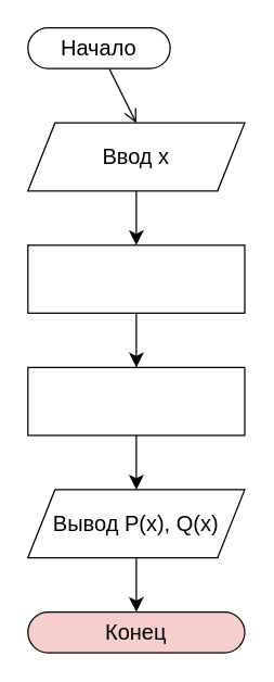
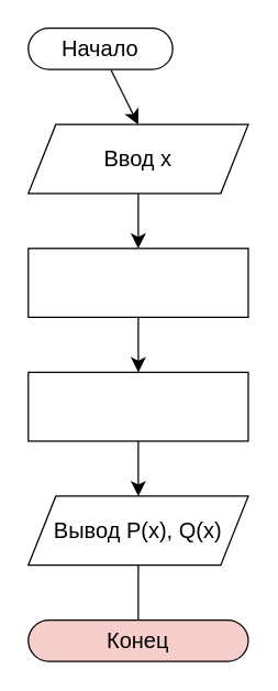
  <mxCell id="0" />
  <mxCell id="1" parent="0" />
- <mxCell id="2" style="edgeStyle=none;curved=1;rounded=0;orthogonalLoop=1;jettySize=auto;html=1;entryX=0.5;entryY=0;entryDx=0;entryDy=0;fontSize=12;startSize=8;endSize=8;endArrow=open;" edge="1" parent="1" source="3" target="5"><mxGeometry relative="1" as="geometry" /></mxCell>
+ <mxCell id="2" style="edgeStyle=none;curved=1;rounded=0;orthogonalLoop=1;jettySize=auto;html=1;entryX=0.5;entryY=0;entryDx=0;entryDy=0;fontSize=12;startSize=8;endSize=8;" edge="1" parent="1" source="3" target="5"><mxGeometry relative="1" as="geometry" /></mxCell>
  <mxCell id="3" value="Начало" style="rounded=1;whiteSpace=wrap;html=1;fontSize=16;arcSize=50;" vertex="1" parent="1"><mxGeometry x="20" y="20" width="105" height="30" as="geometry" /></mxCell>
  <mxCell id="4" style="edgeStyle=none;curved=1;rounded=0;orthogonalLoop=1;jettySize=auto;html=1;entryX=0.5;entryY=0;entryDx=0;entryDy=0;fontSize=12;startSize=8;endSize=8;" edge="1" parent="1" source="5" target="7"><mxGeometry relative="1" as="geometry" /></mxCell>
  <mxCell id="5" value="Ввод x" style="shape=parallelogram;perimeter=parallelogramPerimeter;whiteSpace=wrap;html=1;fixedSize=1;fontSize=16;" vertex="1" parent="1"><mxGeometry x="20" y="90" width="160" height="50" as="geometry" /></mxCell>
  <mxCell id="6" style="edgeStyle=none;curved=1;rounded=0;orthogonalLoop=1;jettySize=auto;html=1;entryX=0.5;entryY=0;entryDx=0;entryDy=0;fontSize=12;startSize=8;endSize=8;" edge="1" parent="1" source="7" target="9"><mxGeometry relative="1" as="geometry" /></mxCell>
  <mxCell id="7" value="&lt;meta charset=&quot;utf-8&quot;&gt;&lt;b id=&quot;docs-internal-guid-d2c9d4ce-7fff-2eb0-464a-88912e1aed58&quot; style=&quot;font-weight:normal;&quot;&gt;&lt;span style=&quot;font-size: 12pt; font-family: &amp;quot;Times New Roman&amp;quot;; color: rgb(0, 0, 0); background-color: transparent; font-weight: 400; font-style: normal; font-variant: normal; text-decoration: none; vertical-align: baseline;&quot;&gt;&lt;span style=&quot;border:none;display:inline-block;overflow:hidden;width:155px;height:47px;&quot;&gt;&lt;img style=&quot;margin-left:0px;margin-top:0px;&quot; height=&quot;47&quot; width=&quot;155&quot; src=&quot;https://lh6.googleusercontent.com/44Tq8ypTAEX1_lWm6mEJX9v_jHmhhbsRr-c51TDt2VD2k8wF-ziriAXxIsGy725lNmJe9Wvv4bzCsiztUYguiRLMRIp4JMf7RhT9IRXjOomOfLz5Q-wh7o9UZVQCFCilPNRA75fKj9lB3qF_wpmlvQ&quot;&gt;&lt;/span&gt;&lt;/span&gt;&lt;/b&gt;" style="rounded=0;whiteSpace=wrap;html=1;fontSize=16;" vertex="1" parent="1"><mxGeometry x="20" y="180" width="160" height="50" as="geometry" /></mxCell>
  <mxCell id="8" style="edgeStyle=none;curved=1;rounded=0;orthogonalLoop=1;jettySize=auto;html=1;entryX=0.5;entryY=0;entryDx=0;entryDy=0;fontSize=12;startSize=8;endSize=8;" edge="1" parent="1" source="9" target="11"><mxGeometry relative="1" as="geometry" /></mxCell>
  <mxCell id="9" value="&lt;meta charset=&quot;utf-8&quot;&gt;&lt;b id=&quot;docs-internal-guid-5f825af1-7fff-10ad-2d87-59b17a02de15&quot; style=&quot;font-weight:normal;&quot;&gt;&lt;span style=&quot;font-size: 12pt; font-family: &amp;quot;Times New Roman&amp;quot;; color: rgb(0, 0, 0); background-color: transparent; font-weight: 400; font-style: normal; font-variant: normal; text-decoration: none; vertical-align: baseline;&quot;&gt;&lt;span style=&quot;border:none;display:inline-block;overflow:hidden;width:101px;height:44px;&quot;&gt;&lt;img style=&quot;margin-left:0px;margin-top:0px;&quot; height=&quot;44&quot; width=&quot;101&quot; src=&quot;https://lh4.googleusercontent.com/T6xSJQftnobOAnUkY_xsE8YWPGzqw2Yc67KHL1mAlK7eks3_fP4xP-6irPiw6EggQghg-i_LHao1Kc_93a9rEnK3SiE7Hh9CA56hSODOUwAk05XeM6eDhFwP60IK4uqHahQoAD2r14v0C_80-v-aPQ&quot;&gt;&lt;/span&gt;&lt;/span&gt;&lt;/b&gt;" style="rounded=0;whiteSpace=wrap;html=1;fontSize=16;" vertex="1" parent="1"><mxGeometry x="20" y="270" width="160" height="50" as="geometry" /></mxCell>
- <mxCell id="10" style="edgeStyle=none;curved=1;rounded=0;orthogonalLoop=1;jettySize=auto;html=1;entryX=0.5;entryY=0;entryDx=0;entryDy=0;fontSize=12;startSize=8;endSize=8;" edge="1" parent="1" source="11" target="12"><mxGeometry relative="1" as="geometry" /></mxCell>
+ <mxCell id="10" style="edgeStyle=none;curved=1;rounded=0;orthogonalLoop=1;jettySize=auto;html=1;entryX=0.5;entryY=0;entryDx=0;entryDy=0;fontSize=12;startSize=8;endSize=8;endArrow=none;" edge="1" parent="1" source="11" target="12"><mxGeometry relative="1" as="geometry" /></mxCell>
  <mxCell id="11" value="Вывод P(x), Q(x)" style="shape=parallelogram;perimeter=parallelogramPerimeter;whiteSpace=wrap;html=1;fixedSize=1;fontSize=16;" vertex="1" parent="1"><mxGeometry x="20" y="360" width="160" height="50" as="geometry" /></mxCell>
  <mxCell id="12" value="Конец" style="rounded=1;whiteSpace=wrap;html=1;fontSize=16;arcSize=50;fillColor=#f8cecc;" vertex="1" parent="1"><mxGeometry x="20" y="450" width="160" height="30" as="geometry" /></mxCell>
